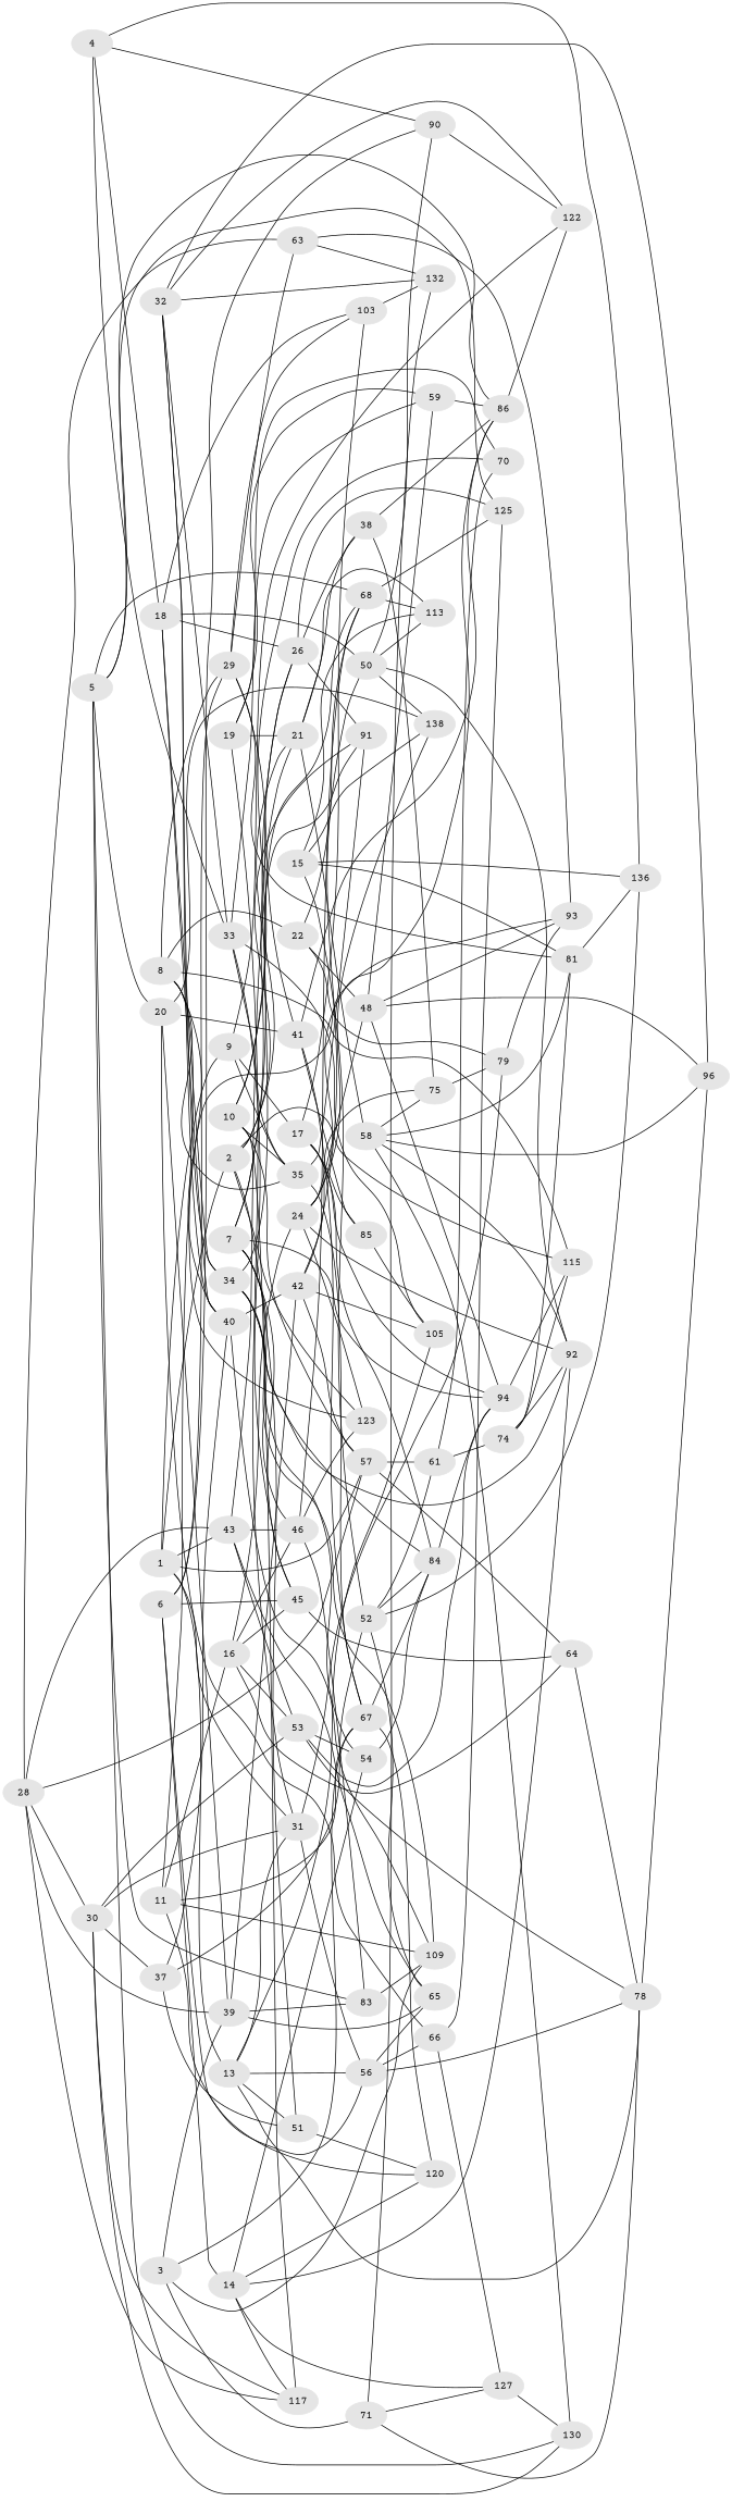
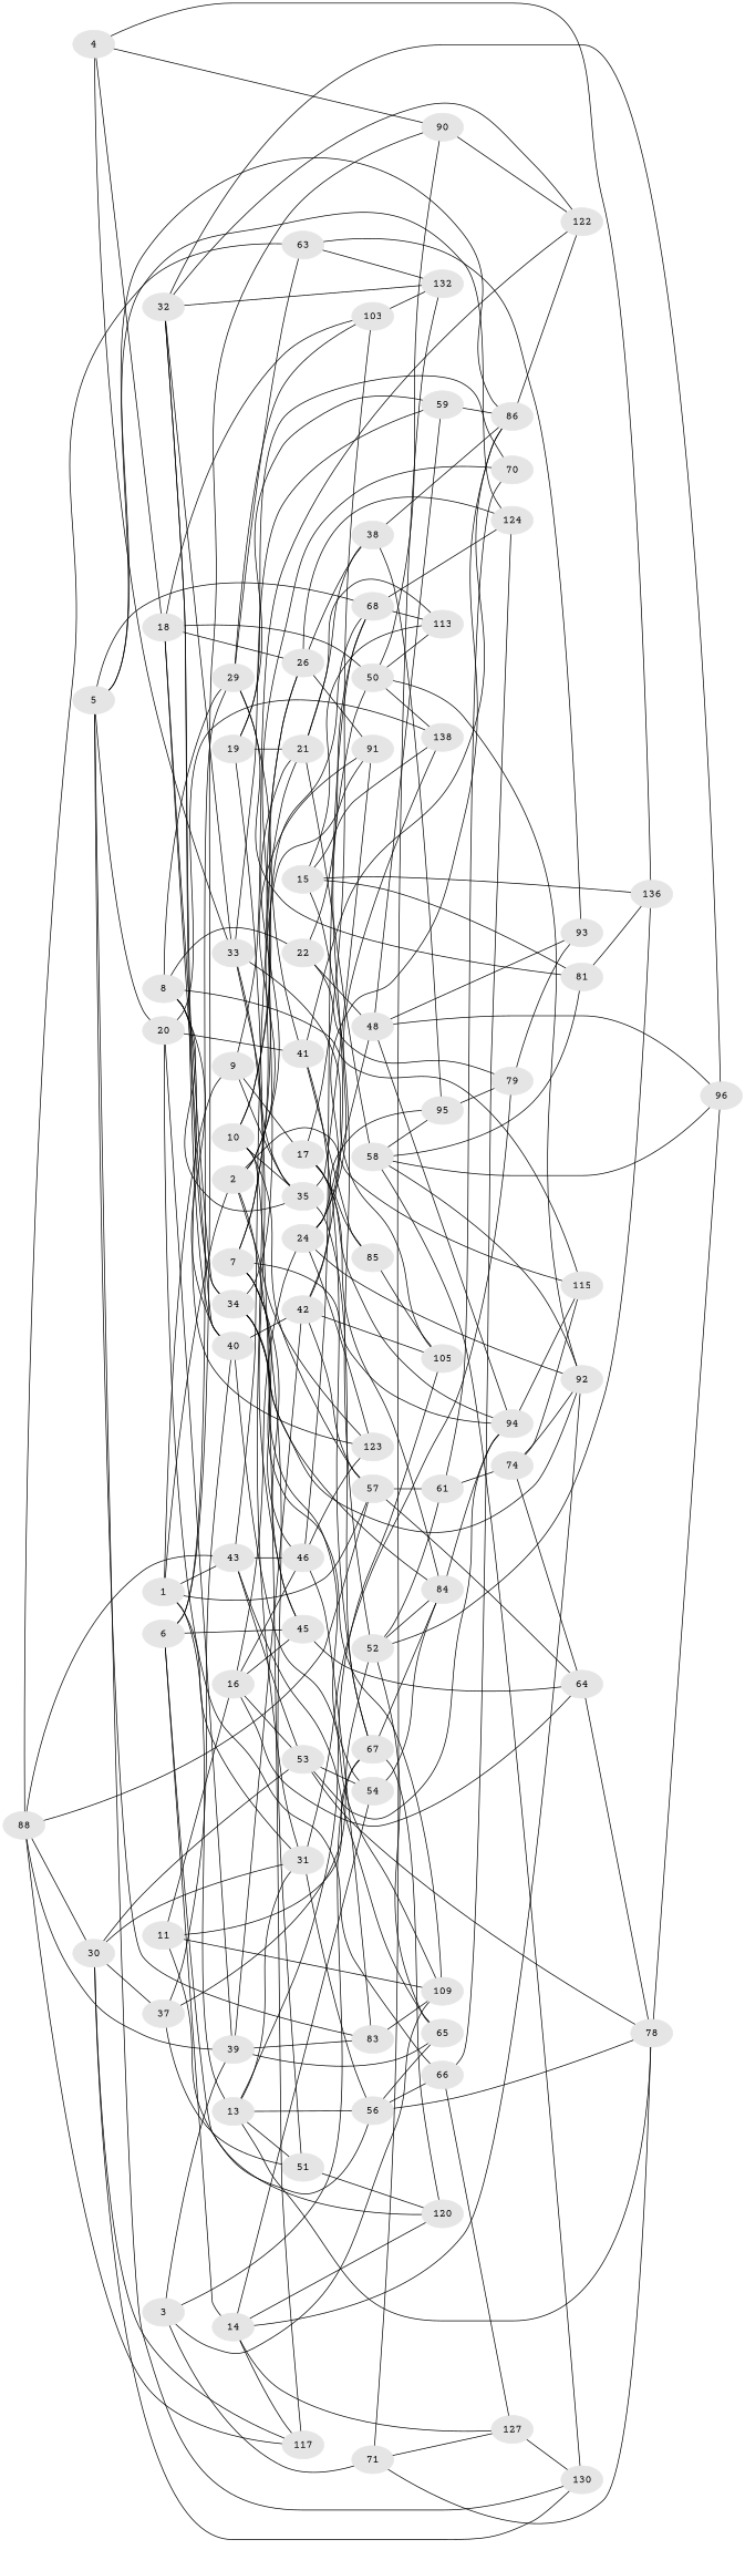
  graph {
    fontname="Courier Prime"
    rankdir=LR
    node [color=gray90 fontname="Courier Prime" style=filled]
    edge [fontname="Courier Prime"]
    1 [super="+82"]
    2 [super="+27"]
    9
    13 [super="+101"]
    31 [super="+49"]
    43 [super="+47"]
    57 [super="+88"]
    21 [super="+135"]
    51
    91
    115
    123
    35 [super="+108"]
    17 [super="+131"]
    122
    56 [super="+114"]
    78 [super="+133"]
    105
    79
    46 [super="+97"]
    53 [super="+125"]
    65
    64
    61
    113
    38
    58 [super="+119"]
    120
    39 [super="+60"]
    83
    42 [super="+80"]
    3
    67 [super="+72"]
    71
    109 [super="+128"]
    84 [super="+137"]
    127
    132
    18 [super="+73"]
    26 [super="+89"]
    40 [super="+44"]
    103
    34 [super="+110"]
    50 [super="+106"]
    4
    33 [super="+107"]
    90
    136
    45 [super="+112"]
    59
    5 [super="+23"]
    20 [super="+69"]
    68 [super="+98"]
    86 [super="+100"]
-   124 [label=125]
+   124
    130
    138
    41 [super="+129"]
    66
    6 [super="+134"]
    14 [super="+25"]
    29 [super="+87"]
    54
    117
    92 [super="+126"]
    81 [super="+102"]
    63
    7 [super="+95"]
    94 [super="+111"]
    8 [super="+99"]
    22
    48 [super="+74"]
    85
    10 [super="+36"]
    70
    11 [super="+12"]
    16 [super="+104"]
    93
    24 [super="+76"]
    96
    15 [super="+62"]
    52 [super="+116"]
    19
-   75
-   28 [super="+55"]
+   75 [label=95]
+   28 [super="+55" label=88]
    30 [super="+118"]
    37
    32 [super="+121"]
    n89 [label=74]
    1 -- 2
    1 -- 9
    1 -- 13
    1 -- 31
    1 -- 43
    1 -- 57
    2 -- 21
    2 -- 51
    2 -- 91
    2 -- 115
    2 -- 123
    9 -- 35
    9 -- 17
    9 -- 122
    13 -- 31
    13 -- 51
    13 -- 56
    13 -- 78
    13 -- 105
    31 -- 56
    31 -- 79
    43 -- 91
    43 -- 46
    43 -- 53
    43 -- 65
    57 -- 64
    57 -- 61
    21 -- 113
    21 -- 38
    21 -- 58
    51 -- 120
    35 -- 91
    35 -- 67
    17 -- 84
    17 -- 103
    17 -- 94
    17 -- 85 [weight=2]
    56 -- 78
    56 -- 65
    56 -- 66
    78 -- 96
    79 -- 93
    46 -- 123
    46 -- 83
    46 -- 68
    53 -- 78
    53 -- 54
    53 -- 94
    64 -- 78
    61 -- 70
    61 -- n89
    38 -- 86
    38 -- 75
    58 -- 130
    58 -- 92
    58 -- 81
    58 -- 96
    58 -- 75
    39 -- 65
    39 -- 83
    39 -- 42
    83 -- 109
    42 -- 57
    42 -- 105
    42 -- 50
    42 -- 75
    3 -- 39
    3 -- 67
    3 -- 71
    3 -- 109
    67 -- 120
    67 -- 84
    71 -- 78
    71 -- 127
    71 -- 132
    84 -- 94
    127 -- 130
    18 -- 26
    18 -- 40
    18 -- 103
    18 -- 34
    18 -- 50
    26 -- 91
    26 -- 38
    26 -- 124
    40 -- 42
    40 -- 109
    103 -- 132
    34 -- 46
    34 -- 109
    34 -- 68
    34 -- 92
    50 -- 113
    50 -- 90
    50 -- 138
    50 -- 92
    4 -- 18
    4 -- 33
    4 -- 90
    4 -- 136
    33 -- 35
    33 -- 105
    33 -- 45
    33 -- 59
    90 -- 122
    45 -- 64
    59 -- 86
    5 -- 83
    5 -- 20
    5 -- 68
    5 -- 86
    5 -- 124
    5 -- 130
    20 -- 39
    20 -- 138
    20 -- 41 [weight=2]
    20 -- 66
    68 -- 113
    68 -- 124
    86 -- 122
    41 -- 67
    41 -- 86
    41 -- 85
    66 -- 127
    66 -- 124
    6 -- 120
    6 -- 90
    6 -- 45 [weight=2]
    6 -- 14
    6 -- 29
    14 -- 120
    14 -- 127
    14 -- 54
    14 -- 117
    14 -- 92
    29 -- 103
    29 -- 41
    29 -- 81
    29 -- 63
    54 -- 84
    81 -- 136
    63 -- 132
    63 -- 93
    7 -- 21
    7 -- 84
    7 -- 26
    7 -- 45
    7 -- 54
    7 -- 94
    94 -- 115
    8 -- 115
    8 -- 123
    8 -- 35
    8 -- 40
    8 -- 29
    8 -- 22
    22 -- 79
    22 -- 68
    22 -- 48
    48 -- 59
    48 -- 94
    48 -- 93
    48 -- 96
    85 -- 105
    10 -- 57
    10 -- 35
    10 -- 26
    10 -- 117
    10 -- 70 [weight=2]
    11 -- 56
    11 -- 67
    11 -- 109 [weight=2]
    11 -- 16
-   11 -- 93
    16 -- 46
    16 -- 53
    16 -- 64
    16 -- 45
    16 -- 24
    24 -- 123
    24 -- 86
    24 -- 138
    24 -- 92
    24 -- 48
    15 -- 113
    15 -- 136
    15 -- 138
    15 -- 81 [weight=2]
    15 -- 52
    52 -- 65
    52 -- 61
    52 -- 84
    52 -- 136
    19 -- 31
    19 -- 21
    19 -- 59
    19 -- 70
    75 -- 79
    28 -- 43
    28 -- 57
    28 -- 39
    28 -- 117
    28 -- 63
    28 -- 30
    30 -- 31
    30 -- 53
    30 -- 130
    30 -- 117
    30 -- 37
    37 -- 51
    37 -- 40
    37 -- 52
    32 -- 122
    32 -- 132
    32 -- 40
    32 -- 34
    32 -- 33
    32 -- 96
    n89 -- 115
    n89 -- 92
-   n89 -- 81
+   n89 -- 64
  }
